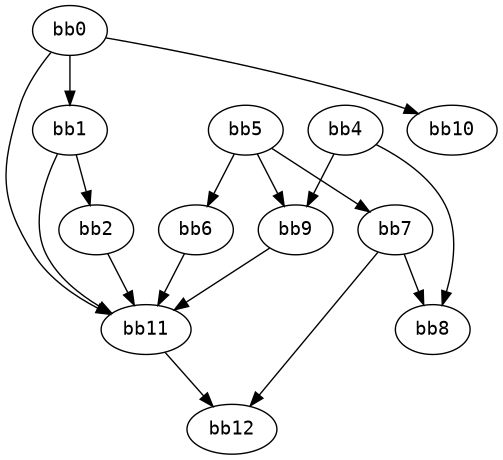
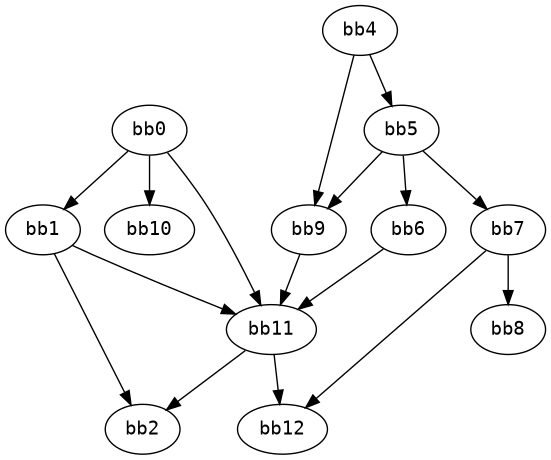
  digraph {
    fontname="DejaVu Sans Mono"
    node [fontname="DejaVu Sans Mono"]
    edge [fontname="DejaVu Sans Mono"]
    n1 [label="bb0\l"]
    n2 [label="bb1\l"]
    n3 [label="bb10\l"]
    n4 [label="bb11\l"]
    n5 [label="bb2\l"]
    n6 [label="bb12\l"]
    n7 [label="bb4\l"]
    n8 [label="bb9\l"]
    n9 [label="bb5\l"]
    n10 [label="bb6\l"]
    n11 [label="bb7\l"]
    n12 [label="bb8\l"]
    n1 -> n2
    n1 -> n3
    n1 -> n4
    n2 -> n4
    n2 -> n5
    n4 -> n6
-   n5 -> n4
+   n4 -> n5
    n7 -> n8
-   n7 -> n12
+   n7 -> n9
    n8 -> n4
    n9 -> n8
    n9 -> n10
    n9 -> n11
    n10 -> n4
    n11 -> n6
    n11 -> n12
  }
